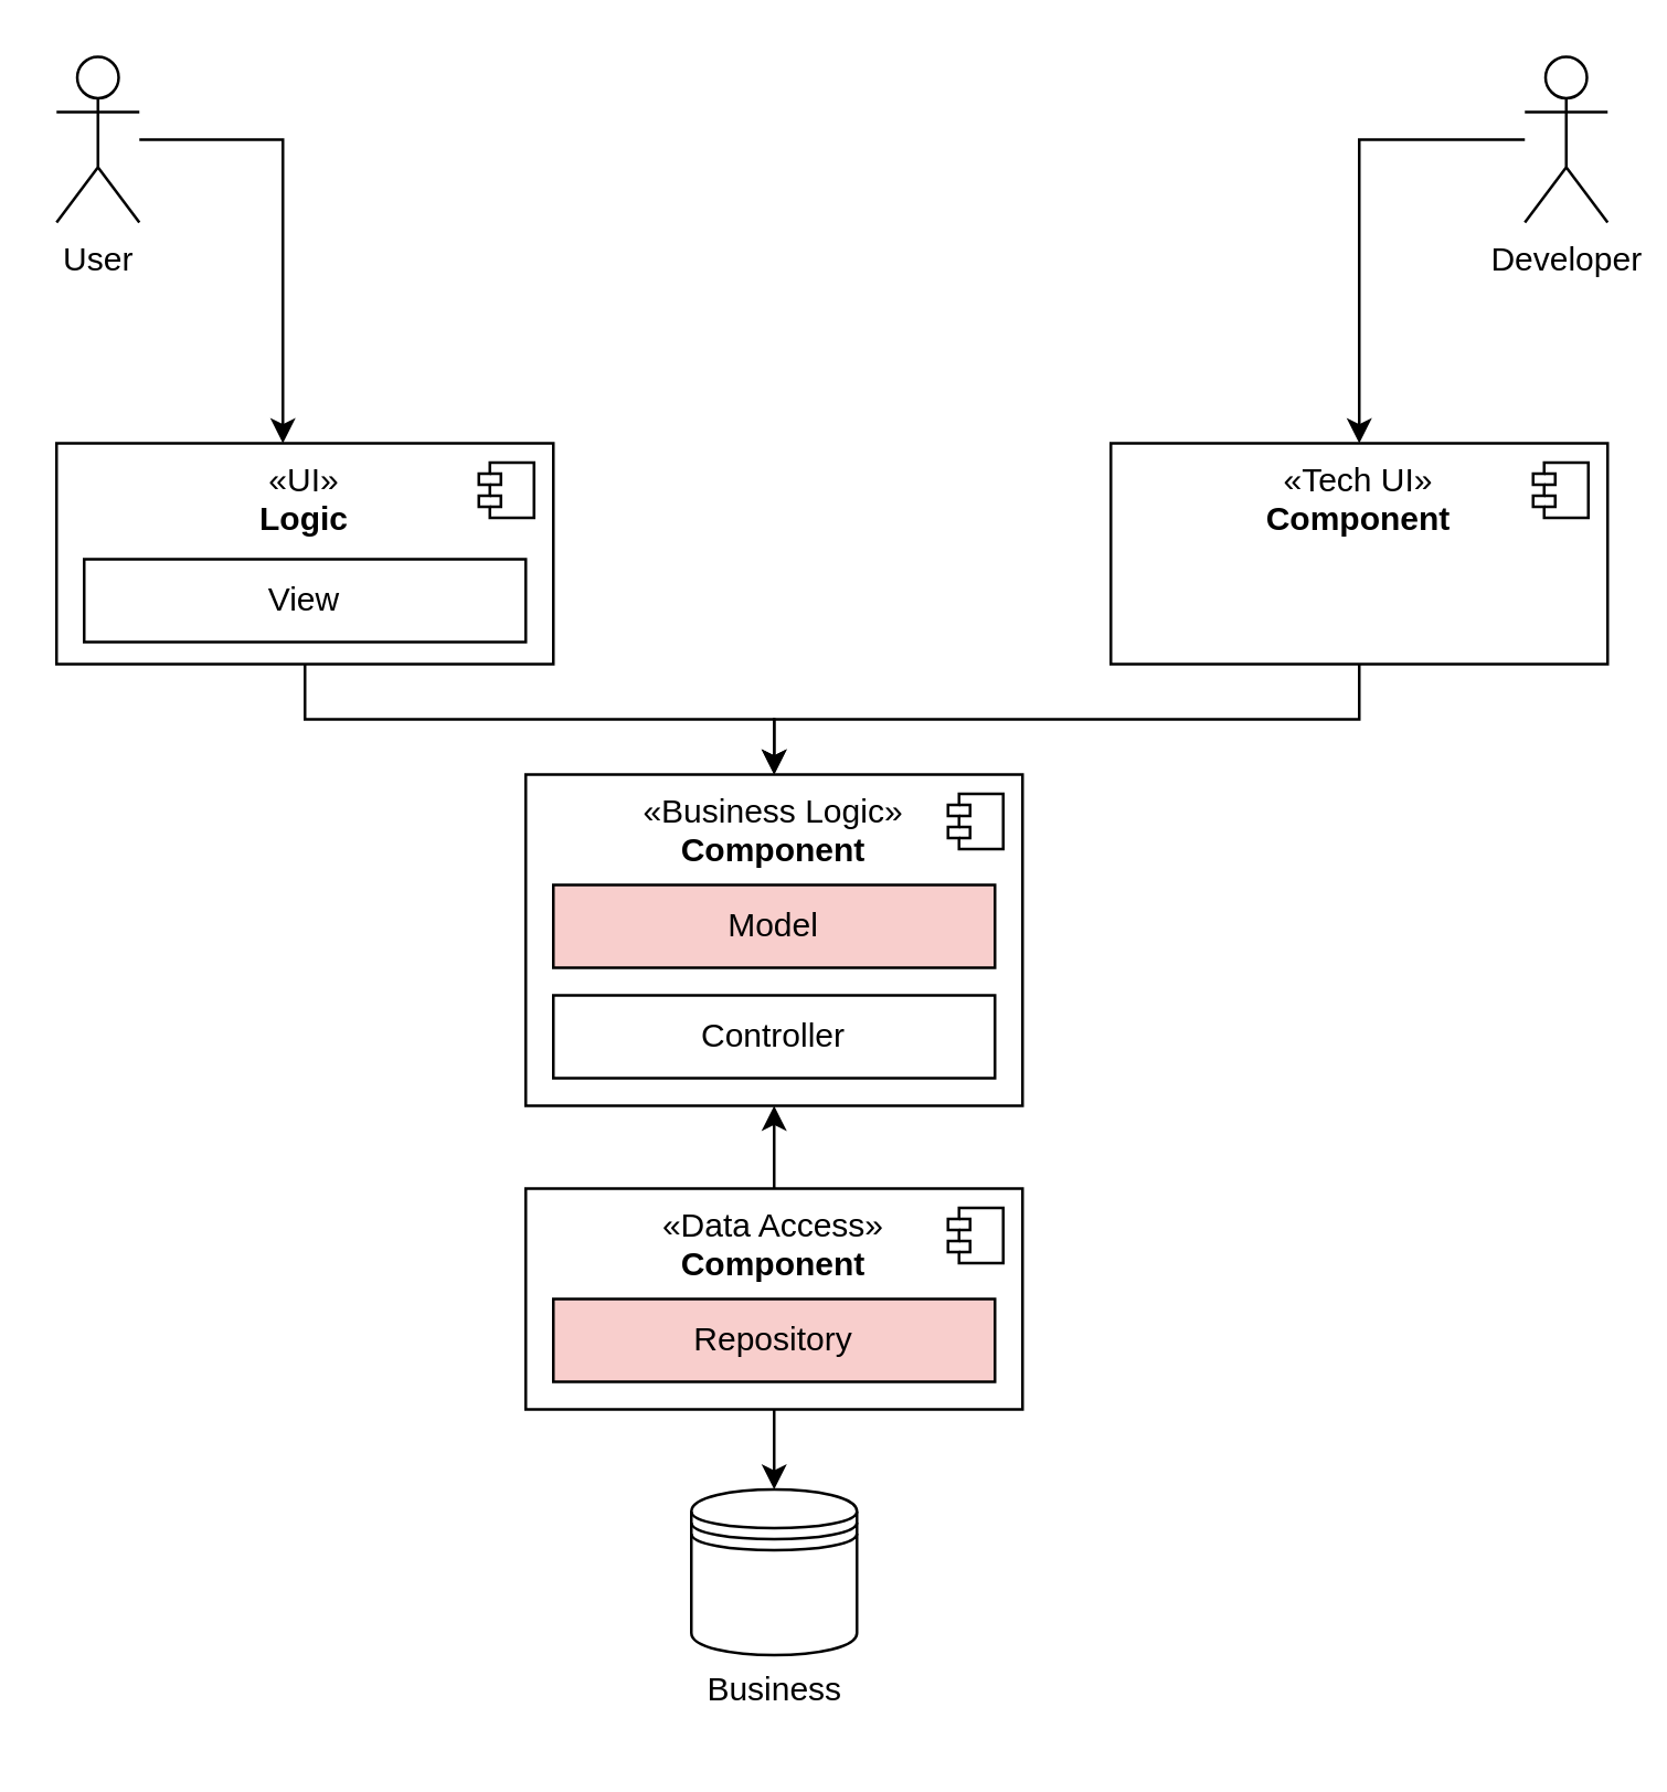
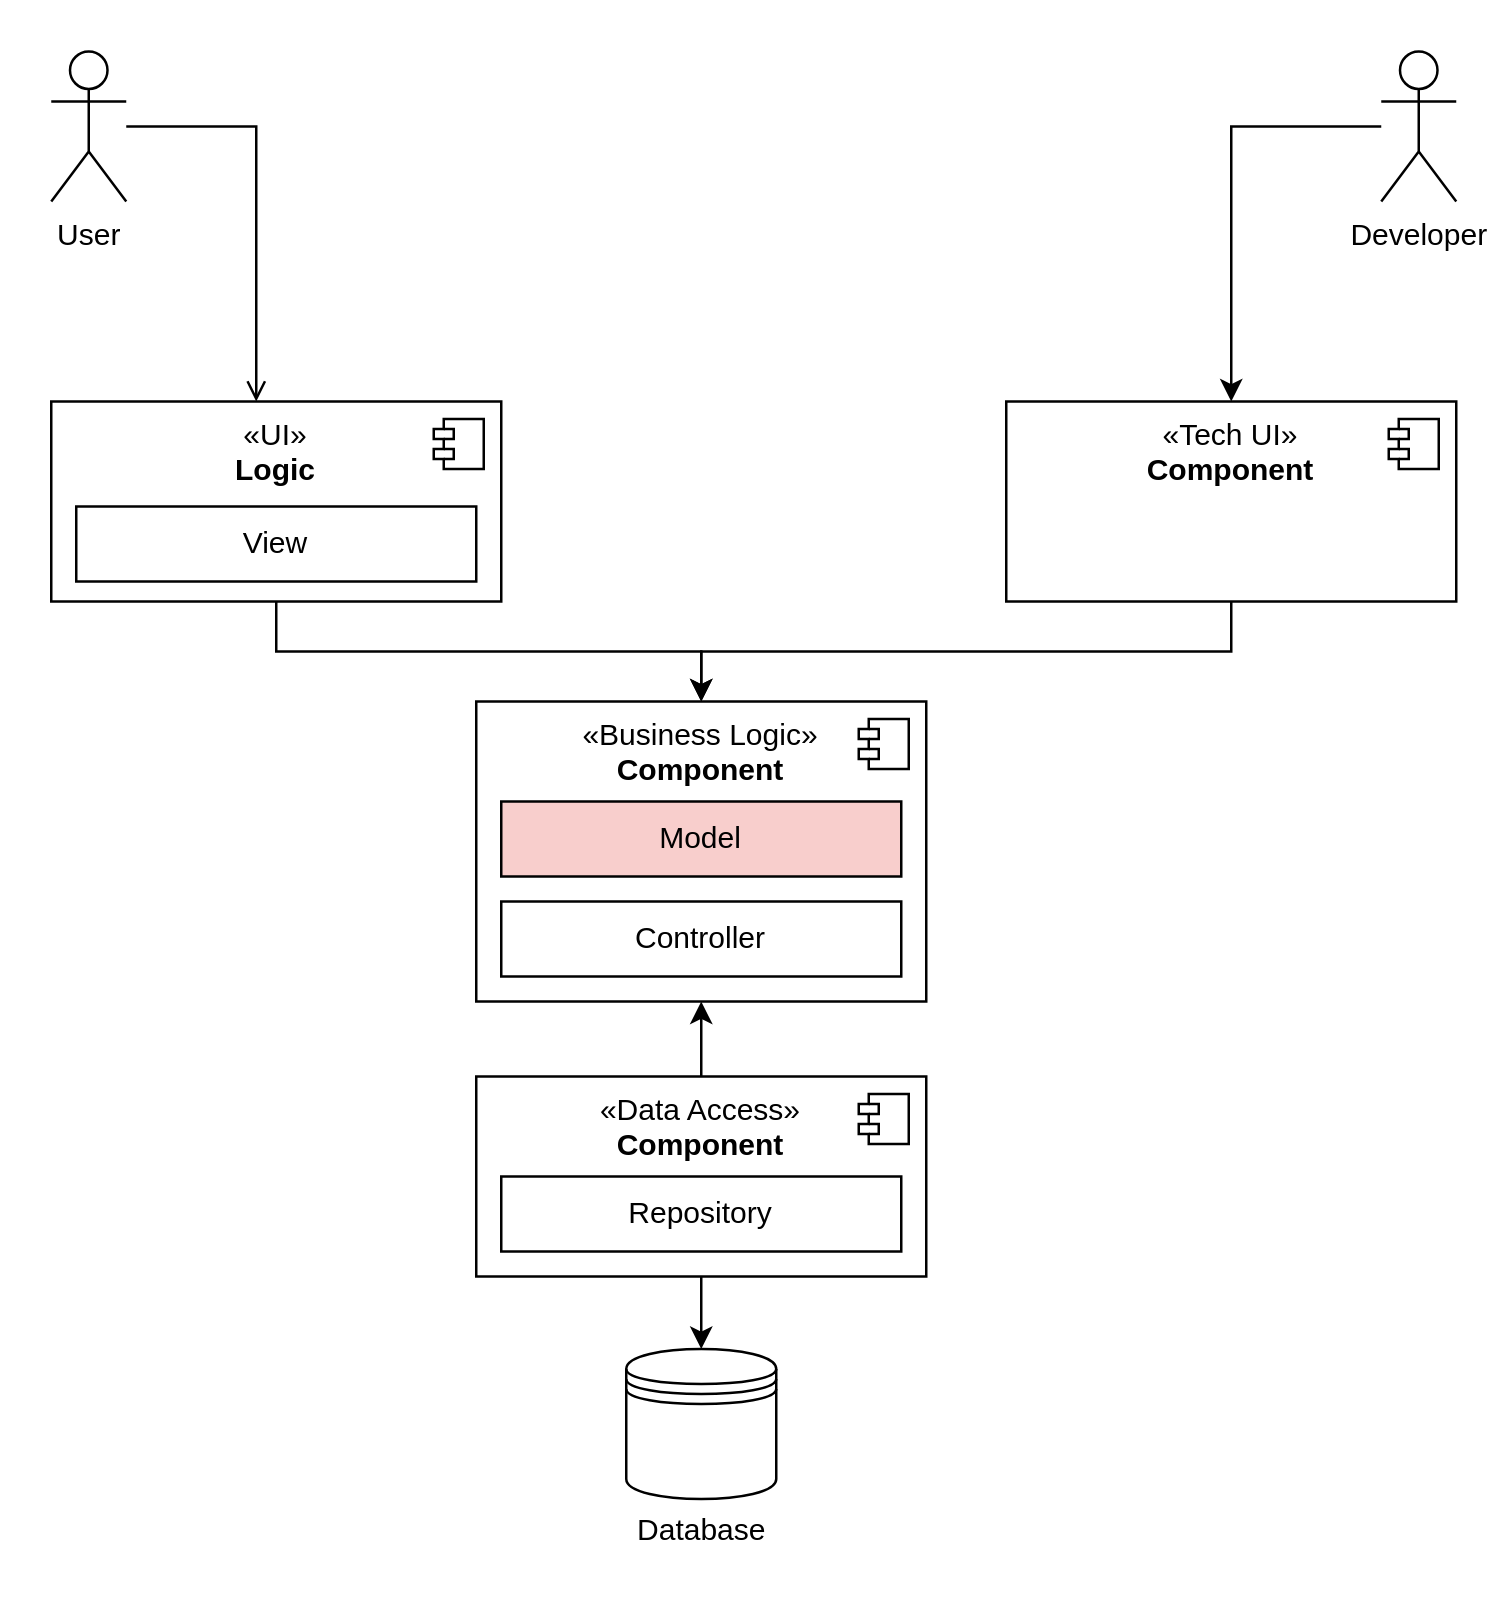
  <mxCell id="0" />
  <mxCell id="1" parent="0" />
  <mxCell id="2" value="" style="group" parent="1" vertex="1" connectable="0"><mxGeometry x="245" y="539" width="70" height="88" as="geometry" /></mxCell>
  <mxCell id="3" value="" style="shape=datastore;whiteSpace=wrap;html=1;" parent="2" vertex="1"><mxGeometry x="5" width="60" height="60" as="geometry" /></mxCell>
- <mxCell id="4" value="Business" style="text;html=1;align=center;verticalAlign=middle;resizable=0;points=[];autosize=1;strokeColor=none;fillColor=none;" parent="2" vertex="1"><mxGeometry y="58" width="70" height="30" as="geometry" /></mxCell>
+ <mxCell id="4" value="Database" style="text;html=1;align=center;verticalAlign=middle;resizable=0;points=[];autosize=1;strokeColor=none;fillColor=none;" parent="2" vertex="1"><mxGeometry y="58" width="70" height="30" as="geometry" /></mxCell>
  <mxCell id="5" style="edgeStyle=orthogonalEdgeStyle;rounded=0;orthogonalLoop=1;jettySize=auto;html=1;entryX=0.5;entryY=0;entryDx=0;entryDy=0;" parent="1" source="6" target="8" edge="1"><mxGeometry relative="1" as="geometry" /></mxCell>
  <mxCell id="6" value="«UI»&lt;br&gt;&lt;b&gt;Logic&lt;/b&gt;" style="html=1;dropTarget=0;whiteSpace=wrap;verticalAlign=top;" parent="1" vertex="1"><mxGeometry x="20" y="160" width="180" height="80" as="geometry" /></mxCell>
  <mxCell id="7" value="" style="shape=module;jettyWidth=8;jettyHeight=4;" parent="6" vertex="1"><mxGeometry x="1" width="20" height="20" relative="1" as="geometry"><mxPoint x="-27" y="7" as="offset" /></mxGeometry></mxCell>
  <mxCell id="8" value="«Business Logic»&lt;br&gt;&lt;b&gt;Component&lt;/b&gt;" style="html=1;dropTarget=0;whiteSpace=wrap;verticalAlign=top;" parent="1" vertex="1"><mxGeometry x="190" y="280" width="180" height="120" as="geometry" /></mxCell>
  <mxCell id="9" value="" style="shape=module;jettyWidth=8;jettyHeight=4;" parent="8" vertex="1"><mxGeometry x="1" width="20" height="20" relative="1" as="geometry"><mxPoint x="-27" y="7" as="offset" /></mxGeometry></mxCell>
  <mxCell id="10" style="edgeStyle=orthogonalEdgeStyle;rounded=0;orthogonalLoop=1;jettySize=auto;html=1;exitX=0.5;exitY=1;exitDx=0;exitDy=0;entryX=0.5;entryY=0;entryDx=0;entryDy=0;" parent="1" source="12" target="3" edge="1"><mxGeometry relative="1" as="geometry"><mxPoint x="280.333" y="490" as="targetPoint" /></mxGeometry></mxCell>
  <mxCell id="11" style="edgeStyle=orthogonalEdgeStyle;rounded=0;orthogonalLoop=1;jettySize=auto;html=1;" parent="1" source="12" target="8" edge="1"><mxGeometry relative="1" as="geometry" /></mxCell>
  <mxCell id="12" value="«Data Access»&lt;br&gt;&lt;b&gt;Component&lt;/b&gt;" style="html=1;dropTarget=0;whiteSpace=wrap;labelPosition=center;verticalLabelPosition=middle;align=center;verticalAlign=top;" parent="1" vertex="1"><mxGeometry x="190" y="430" width="180" height="80" as="geometry" /></mxCell>
  <mxCell id="13" value="" style="shape=module;jettyWidth=8;jettyHeight=4;" parent="12" vertex="1"><mxGeometry x="1" width="20" height="20" relative="1" as="geometry"><mxPoint x="-27" y="7" as="offset" /></mxGeometry></mxCell>
- <mxCell id="14" value="Repository" style="html=1;dropTarget=0;whiteSpace=wrap;fillColor=#f8cecc;" parent="1" vertex="1"><mxGeometry x="200" y="470" width="160" height="30" as="geometry" /></mxCell>
+ <mxCell id="14" value="Repository" style="html=1;dropTarget=0;whiteSpace=wrap;" parent="1" vertex="1"><mxGeometry x="200" y="470" width="160" height="30" as="geometry" /></mxCell>
  <mxCell id="15" value="View" style="html=1;dropTarget=0;whiteSpace=wrap;" parent="1" vertex="1"><mxGeometry x="30" y="202" width="160" height="30" as="geometry" /></mxCell>
  <mxCell id="16" value="Model" style="html=1;dropTarget=0;whiteSpace=wrap;fillColor=#f8cecc;" parent="1" vertex="1"><mxGeometry x="200" y="320" width="160" height="30" as="geometry" /></mxCell>
  <mxCell id="17" value="Controller" style="html=1;dropTarget=0;whiteSpace=wrap;" parent="1" vertex="1"><mxGeometry x="200" y="360" width="160" height="30" as="geometry" /></mxCell>
  <mxCell id="18" style="edgeStyle=orthogonalEdgeStyle;rounded=0;orthogonalLoop=1;jettySize=auto;html=1;" edge="1" parent="1" source="19" target="8"><mxGeometry relative="1" as="geometry"><Array as="points"><mxPoint x="492" y="260" /><mxPoint x="280" y="260" /></Array></mxGeometry></mxCell>
  <mxCell id="19" value="«Tech UI»&lt;br&gt;&lt;b&gt;Component&lt;/b&gt;" style="html=1;dropTarget=0;whiteSpace=wrap;verticalAlign=top;" vertex="1" parent="1"><mxGeometry x="402" y="160" width="180" height="80" as="geometry" /></mxCell>
  <mxCell id="20" value="" style="shape=module;jettyWidth=8;jettyHeight=4;" vertex="1" parent="19"><mxGeometry x="1" width="20" height="20" relative="1" as="geometry"><mxPoint x="-27" y="7" as="offset" /></mxGeometry></mxCell>
- <mxCell id="21" style="edgeStyle=orthogonalEdgeStyle;rounded=0;orthogonalLoop=1;jettySize=auto;html=1;" edge="1" parent="1" source="22" target="6"><mxGeometry relative="1" as="geometry"><Array as="points"><mxPoint x="102" y="50" /></Array></mxGeometry></mxCell>
+ <mxCell id="21" style="edgeStyle=orthogonalEdgeStyle;rounded=0;orthogonalLoop=1;jettySize=auto;html=1;endArrow=open;" edge="1" parent="1" source="22" target="6"><mxGeometry relative="1" as="geometry"><Array as="points"><mxPoint x="102" y="50" /></Array></mxGeometry></mxCell>
  <mxCell id="22" value="User" style="shape=umlActor;verticalLabelPosition=bottom;verticalAlign=top;html=1;outlineConnect=0;" vertex="1" parent="1"><mxGeometry x="20" y="20" width="30" height="60" as="geometry" /></mxCell>
  <mxCell id="23" style="edgeStyle=orthogonalEdgeStyle;rounded=0;orthogonalLoop=1;jettySize=auto;html=1;" edge="1" parent="1" source="24" target="19"><mxGeometry relative="1" as="geometry"><Array as="points"><mxPoint x="492" y="50" /></Array></mxGeometry></mxCell>
  <mxCell id="24" value="Developer" style="shape=umlActor;verticalLabelPosition=bottom;verticalAlign=top;html=1;outlineConnect=0;" vertex="1" parent="1"><mxGeometry x="552" y="20" width="30" height="60" as="geometry" /></mxCell>
